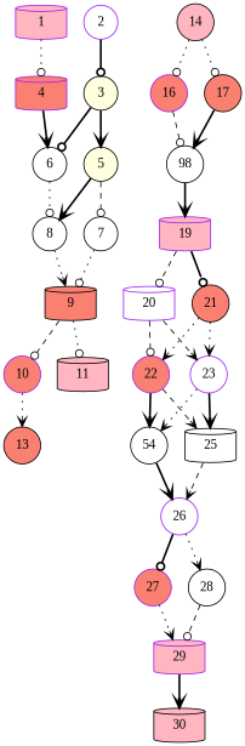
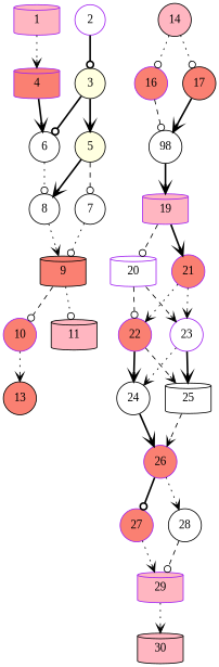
  digraph {
    fontname="Liberation Serif"
    node [alpha=0.06 color=black fillcolor=white fontname="Liberation Serif" shape=circle style=filled]
    edge [arrowhead=vee fontname="Liberation Serif" style=dotted]
    1 [alpha=0.08 color=purple expect_size=17476608 fillcolor=lightpink shape=cylinder]
    4 [alpha=0.02 color=purple expect_size=13534208 fillcolor=salmon shape=cylinder]
    6 [expect_size=10450944]
    8 [alpha=0.20 expect_size=28150784]
    2 [alpha=0.18 color=purple expect_size=24297472]
    3 [alpha=0.08 expect_size=15401984 fillcolor=lightyellow]
    5 [alpha=0.01 expect_size=30009344 fillcolor=lightyellow]
    7 [alpha=0.19 expect_size=44250112]
    9 [alpha=0.18 expect_size=15262720 fillcolor=salmon shape=cylinder]
    10 [alpha=0.18 color=purple expect_size=15837184 fillcolor=salmon]
    11 [expect_size=39867392 fillcolor=lightpink shape=cylinder]
    13 [alpha=0.12 expect_size=6476800 fillcolor=salmon]
    14 [alpha=0.03 expect_size=25035776 fillcolor=lightpink]
    16 [alpha=0.01 color=purple expect_size=32512000 fillcolor=salmon]
    17 [alpha=0.14 expect_size=47782912 fillcolor=salmon]
    n16 [alpha=0.16 expect_size=44616704 label=98]
    19 [alpha=0.10 color=purple expect_size=44437504 fillcolor=lightpink shape=cylinder]
    20 [alpha=0.18 color=purple expect_size=40296448 shape=cylinder]
-   21 [alpha=0.11 expect_size=36736000 fillcolor=salmon]
+   21 [alpha=0.11 color=purple expect_size=36736000 fillcolor=salmon]
    22 [alpha=0.12 color=purple expect_size=50366464 fillcolor=salmon]
    23 [alpha=0.18 color=purple expect_size=11788288]
-   24 [alpha=0.07 expect_size=40302592 label=54]
+   24 [alpha=0.07 expect_size=40302592]
    25 [expect_size=46242816 shape=cylinder]
-   26 [alpha=0.08 color=purple expect_size=8565760]
+   26 [alpha=0.08 color=purple expect_size=8565760 fillcolor=salmon]
    27 [color=purple expect_size=11974656 fillcolor=salmon]
    28 [alpha=0.14 expect_size=44696576]
    29 [color=purple expect_size=34695168 fillcolor=lightpink shape=cylinder]
    30 [alpha=0.03 expect_size=11440128 fillcolor=lightpink shape=cylinder]
-   1 -> 4 [arrowhead=odot]
+   1 -> 4
    4 -> 6 [style=bold]
    6 -> 8 [arrowhead=odot]
    8 -> 9
    2 -> 3 [arrowhead=odot style=bold]
    3 -> 6 [arrowhead=odot style=bold]
    3 -> 5 [style=bold]
    5 -> 8 [style=bold]
    5 -> 7 [arrowhead=odot style=dashed]
    7 -> 9 [arrowhead=odot]
    9 -> 10 [arrowhead=odot style=dashed]
    9 -> 11 [arrowhead=odot]
    10 -> 13
    14 -> 16 [arrowhead=odot]
    14 -> 17 [arrowhead=odot]
    16 -> n16 [arrowhead=odot style=dashed]
    17 -> n16 [style=bold]
    n16 -> 19 [style=bold]
    19 -> 20 [arrowhead=odot style=dashed]
-   19 -> 21 [arrowhead=odot style=bold]
+   19 -> 21 [style=bold]
    20 -> 22 [arrowhead=odot style=dashed]
    20 -> 23 [style=dashed]
    21 -> 22
    21 -> 23
    22 -> 24 [style=bold]
    22 -> 25 [style=dashed]
    23 -> 24
    23 -> 25 [style=bold]
    24 -> 26 [style=bold]
    25 -> 26 [style=dashed]
    26 -> 27 [arrowhead=odot style=bold]
    26 -> 28
    27 -> 29
    28 -> 29 [arrowhead=odot style=dashed]
-   29 -> 30 [style=bold]
+   29 -> 30
  }
